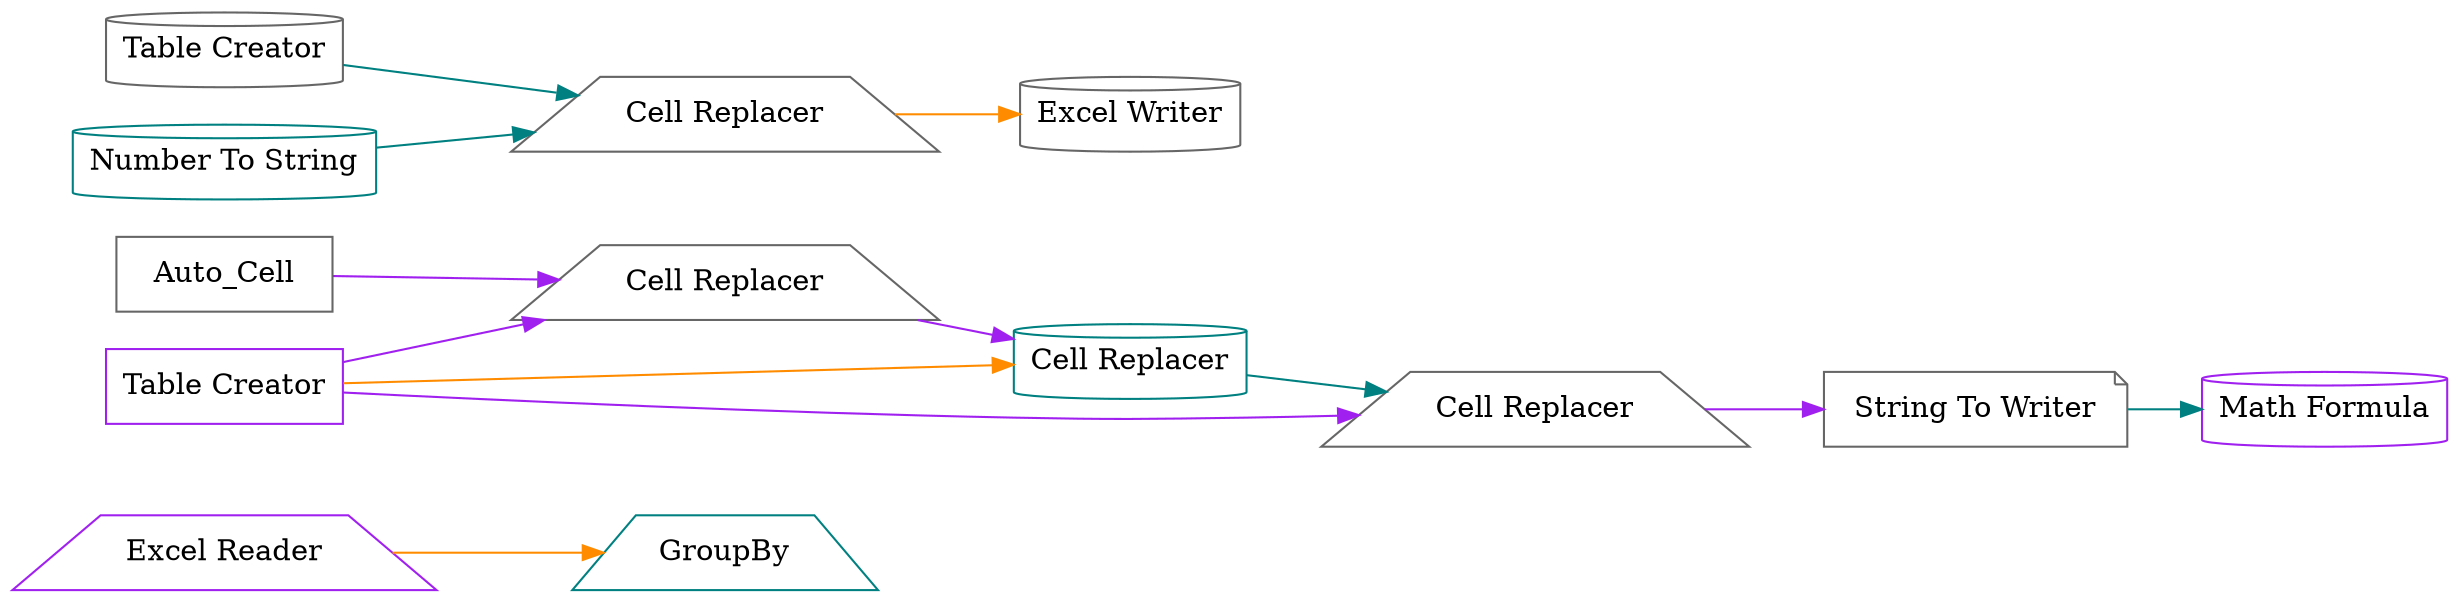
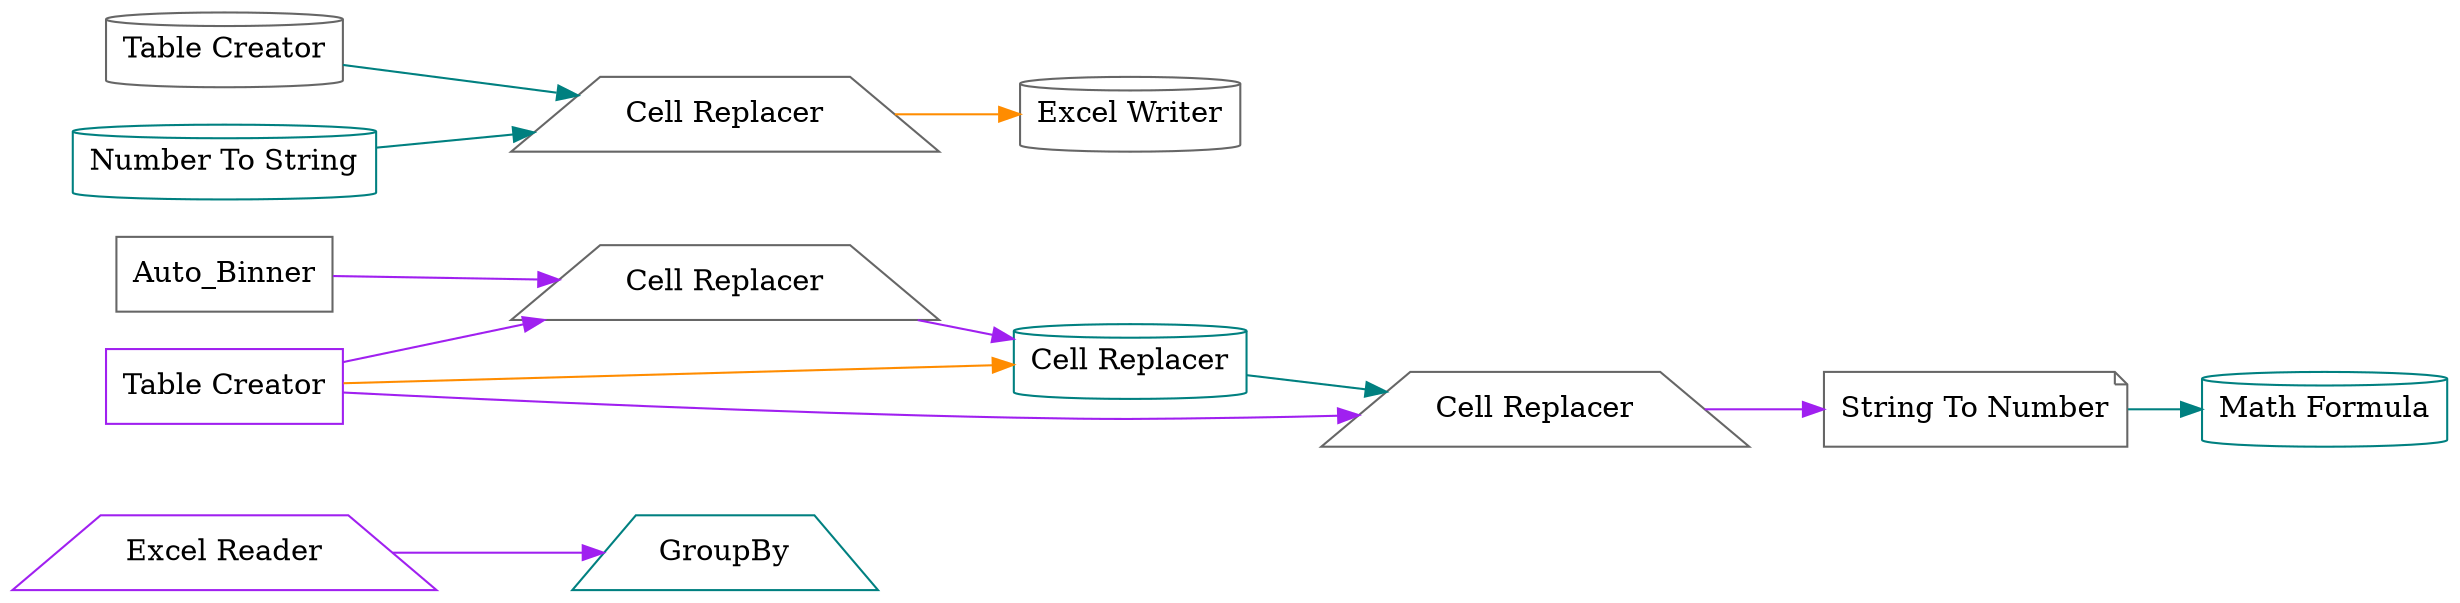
  digraph {
    rankdir=LR
    node [color=gray40 shape=trapezium]
    edge [color=purple]
    n1 [color=purple label="Excel Reader"]
    n2 [color=teal label=GroupBy]
-   n3 [label=Auto_Cell shape=box]
+   n3 [label=Auto_Binner shape=box]
    n4 [label="Cell Replacer"]
    n5 [color=teal label="Cell Replacer" shape=cylinder]
    n6 [color=purple label="Table Creator" shape=box]
    n7 [label="Cell Replacer"]
-   n8 [label="String To Writer" shape=note]
+   n8 [label="String To Number" shape=note]
    n9 [label="Table Creator" shape=cylinder]
    n10 [label="Cell Replacer"]
    n11 [label="Excel Writer" shape=cylinder]
-   n12 [color=purple label="Math Formula" shape=cylinder]
+   n12 [color=teal label="Math Formula" shape=cylinder]
    n13 [color=teal label="Number To String" shape=cylinder]
-   n1 -> n2 [color=darkorange]
+   n1 -> n2
    n3 -> n4
    n4 -> n5
    n5 -> n7 [color=teal]
    n6 -> n4
    n6 -> n5 [color=darkorange]
    n6 -> n7
    n7 -> n8
    n8 -> n12 [color=teal]
    n9 -> n10 [color=teal]
    n10 -> n11 [color=darkorange]
    n13 -> n10 [color=teal]
  }
